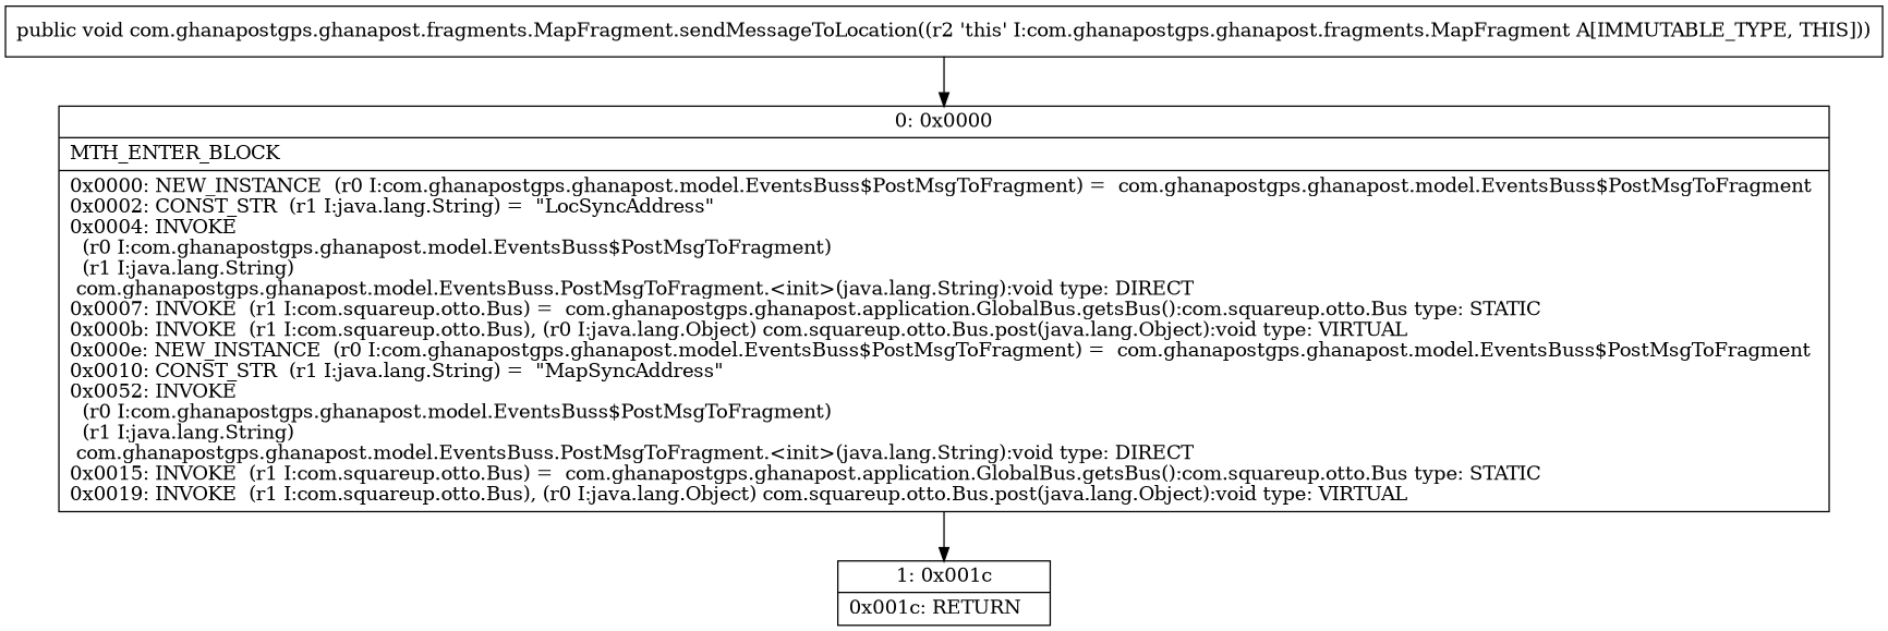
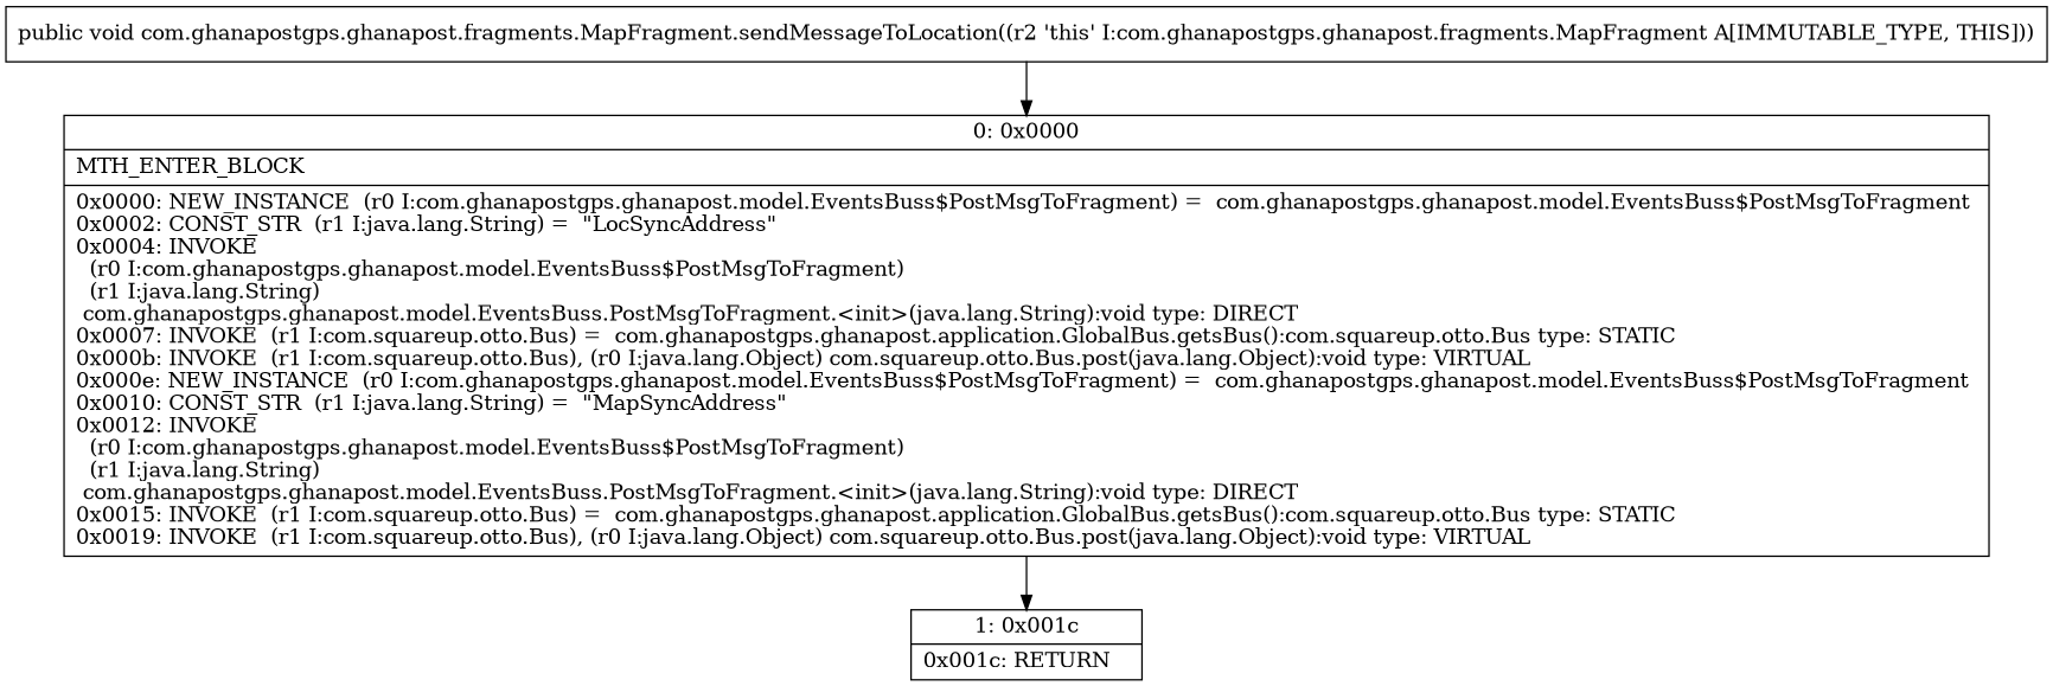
  digraph {
    node [shape=record]
-   n1 [label="{0\:\ 0x0000|MTH_ENTER_BLOCK\l|0x0000: NEW_INSTANCE  (r0 I:com.ghanapostgps.ghanapost.model.EventsBuss$PostMsgToFragment) =  com.ghanapostgps.ghanapost.model.EventsBuss$PostMsgToFragment \l0x0002: CONST_STR  (r1 I:java.lang.String) =  \"LocSyncAddress\" \l0x0004: INVOKE  \l  (r0 I:com.ghanapostgps.ghanapost.model.EventsBuss$PostMsgToFragment)\l  (r1 I:java.lang.String)\l com.ghanapostgps.ghanapost.model.EventsBuss.PostMsgToFragment.\<init\>(java.lang.String):void type: DIRECT \l0x0007: INVOKE  (r1 I:com.squareup.otto.Bus) =  com.ghanapostgps.ghanapost.application.GlobalBus.getsBus():com.squareup.otto.Bus type: STATIC \l0x000b: INVOKE  (r1 I:com.squareup.otto.Bus), (r0 I:java.lang.Object) com.squareup.otto.Bus.post(java.lang.Object):void type: VIRTUAL \l0x000e: NEW_INSTANCE  (r0 I:com.ghanapostgps.ghanapost.model.EventsBuss$PostMsgToFragment) =  com.ghanapostgps.ghanapost.model.EventsBuss$PostMsgToFragment \l0x0010: CONST_STR  (r1 I:java.lang.String) =  \"MapSyncAddress\" \l0x0052: INVOKE  \l  (r0 I:com.ghanapostgps.ghanapost.model.EventsBuss$PostMsgToFragment)\l  (r1 I:java.lang.String)\l com.ghanapostgps.ghanapost.model.EventsBuss.PostMsgToFragment.\<init\>(java.lang.String):void type: DIRECT \l0x0015: INVOKE  (r1 I:com.squareup.otto.Bus) =  com.ghanapostgps.ghanapost.application.GlobalBus.getsBus():com.squareup.otto.Bus type: STATIC \l0x0019: INVOKE  (r1 I:com.squareup.otto.Bus), (r0 I:java.lang.Object) com.squareup.otto.Bus.post(java.lang.Object):void type: VIRTUAL \l}"]
+   n1 [label="{0\:\ 0x0000|MTH_ENTER_BLOCK\l|0x0000: NEW_INSTANCE  (r0 I:com.ghanapostgps.ghanapost.model.EventsBuss$PostMsgToFragment) =  com.ghanapostgps.ghanapost.model.EventsBuss$PostMsgToFragment \l0x0002: CONST_STR  (r1 I:java.lang.String) =  \"LocSyncAddress\" \l0x0004: INVOKE  \l  (r0 I:com.ghanapostgps.ghanapost.model.EventsBuss$PostMsgToFragment)\l  (r1 I:java.lang.String)\l com.ghanapostgps.ghanapost.model.EventsBuss.PostMsgToFragment.\<init\>(java.lang.String):void type: DIRECT \l0x0007: INVOKE  (r1 I:com.squareup.otto.Bus) =  com.ghanapostgps.ghanapost.application.GlobalBus.getsBus():com.squareup.otto.Bus type: STATIC \l0x000b: INVOKE  (r1 I:com.squareup.otto.Bus), (r0 I:java.lang.Object) com.squareup.otto.Bus.post(java.lang.Object):void type: VIRTUAL \l0x000e: NEW_INSTANCE  (r0 I:com.ghanapostgps.ghanapost.model.EventsBuss$PostMsgToFragment) =  com.ghanapostgps.ghanapost.model.EventsBuss$PostMsgToFragment \l0x0010: CONST_STR  (r1 I:java.lang.String) =  \"MapSyncAddress\" \l0x0012: INVOKE  \l  (r0 I:com.ghanapostgps.ghanapost.model.EventsBuss$PostMsgToFragment)\l  (r1 I:java.lang.String)\l com.ghanapostgps.ghanapost.model.EventsBuss.PostMsgToFragment.\<init\>(java.lang.String):void type: DIRECT \l0x0015: INVOKE  (r1 I:com.squareup.otto.Bus) =  com.ghanapostgps.ghanapost.application.GlobalBus.getsBus():com.squareup.otto.Bus type: STATIC \l0x0019: INVOKE  (r1 I:com.squareup.otto.Bus), (r0 I:java.lang.Object) com.squareup.otto.Bus.post(java.lang.Object):void type: VIRTUAL \l}"]
    n2 [label="{1\:\ 0x001c|0x001c: RETURN   \l}"]
    n3 [label="{public void com.ghanapostgps.ghanapost.fragments.MapFragment.sendMessageToLocation((r2 'this' I:com.ghanapostgps.ghanapost.fragments.MapFragment A[IMMUTABLE_TYPE, THIS])) }"]
    n1 -> n2
    n3 -> n1
  }
